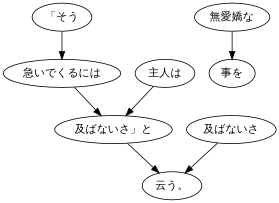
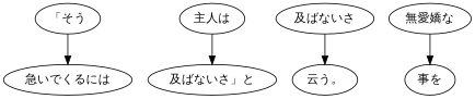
  digraph {
    n1 [label="「そう"]
    n2 [label="急いでくるには"]
    n3 [label="及ばないさ」と"]
    n4 [label="云う。"]
    n5 [label="主人は"]
    n6 [label="及ばないさ"]
    n7 [label="無愛嬌な"]
    n8 [label="事を"]
    n1 -> n2
-   n2 -> n3
-   n3 -> n4
    n5 -> n3
    n6 -> n4
    n7 -> n8
  }
